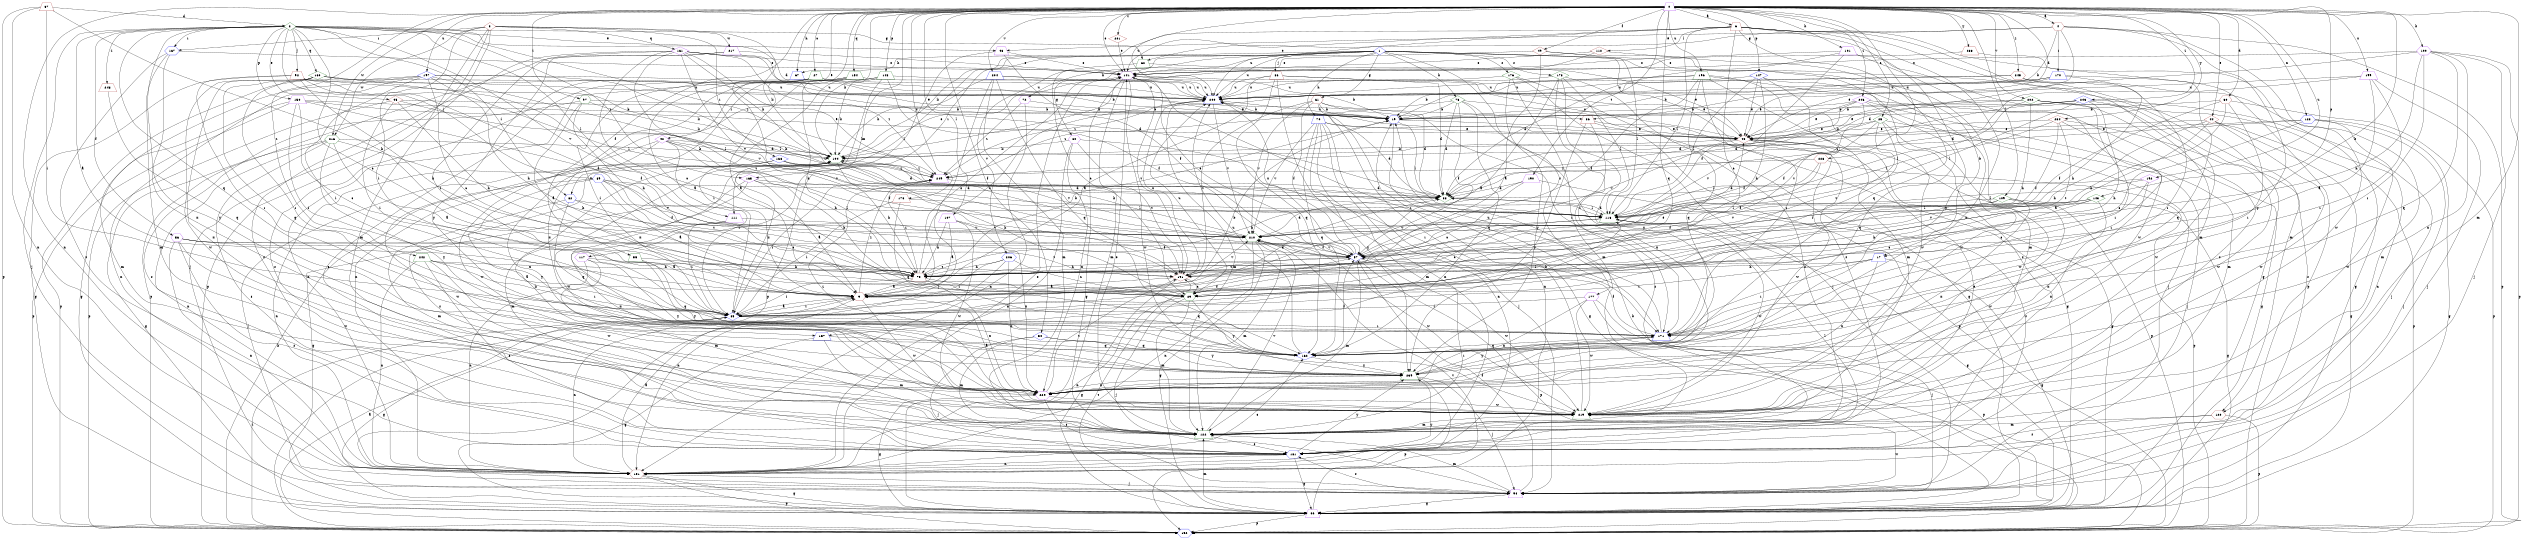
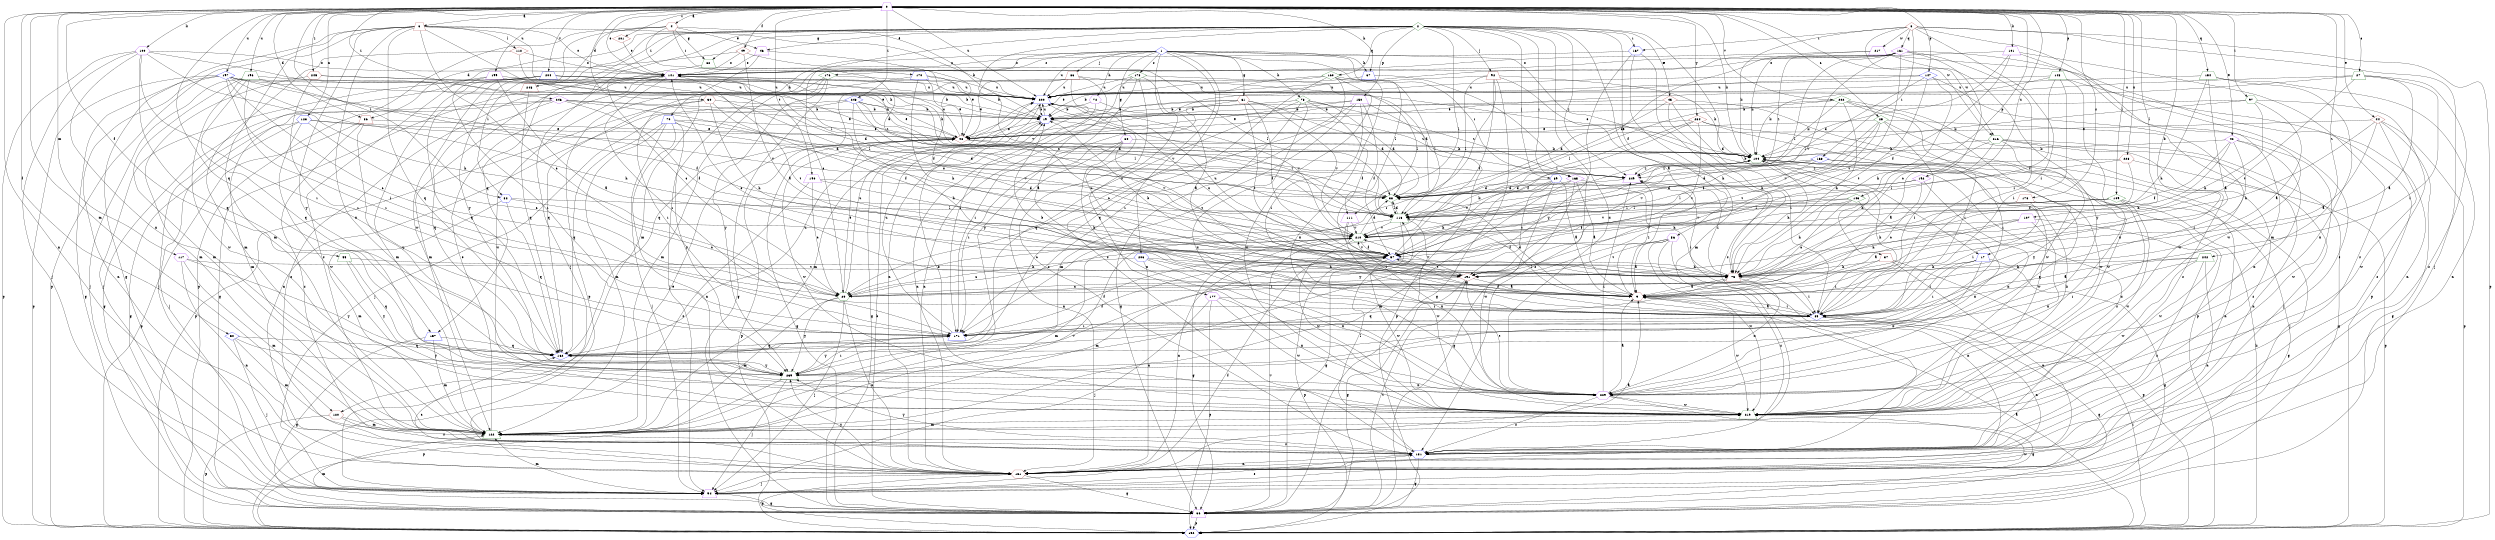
  strict digraph {
    node [color=brown shape=trapezium]
    0 [color=purple]
    4 [shape=hexagon]
    6
    17 [color=blue]
    25 [color=darkgreen shape=diamond]
    27 [color=darkgreen]
    30 [shape=hexagon]
    36
    42 [color=purple shape=diamond]
    44 [shape=diamond]
    49 [shape=diamond]
    50 [color=blue shape=diamond]
    55 [color=darkgreen]
    67 [color=blue]
    n15 [color=darkgreen label=97 shape=hexagon]
    82 [color=blue shape=hexagon]
    100 [color=purple shape=hexagon]
    101 [color=purple]
    104 [color=darkgreen shape=hexagon]
    107 [color=purple]
    109 [color=darkgreen shape=diamond]
    117 [color=purple shape=hexagon]
    120 [shape=hexagon]
    123 [color=blue shape=hexagon]
    131 [shape=hexagon]
    141 [color=purple shape=hexagon]
    143 [color=darkgreen shape=diamond]
    147 [color=blue shape=diamond]
    148 [color=darkgreen]
    154 [color=darkgreen]
    157 [color=blue]
    173
    190 [color=purple]
    192 [color=purple shape=diamond]
    196 [color=darkgreen]
    197 [color=blue shape=diamond]
    199 [color=purple]
    200 [color=blue]
    201 [shape=diamond]
    202 [color=darkgreen shape=diamond]
    204 [color=blue]
    216 [color=darkgreen shape=hexagon]
    228 [shape=hexagon]
    234 [shape=diamond]
-   238
    242 [color=darkgreen]
    243 [color=blue shape=diamond]
    245 [shape=hexagon]
    246 [color=purple shape=diamond]
    46 [color=purple]
    62 [color=darkgreen]
    152 [color=blue shape=hexagon]
    19 [color=blue shape=hexagon]
    38 [color=darkgreen shape=diamond]
    170 [color=blue]
    219 [color=darkgreen]
    239 [color=darkgreen]
    29 [color=darkgreen shape=hexagon]
    229 [color=purple shape=hexagon]
    122 [color=darkgreen]
    66 [color=purple]
    112 [shape=diamond]
    113 [color=darkgreen]
    162 [color=blue shape=diamond]
    85 [color=blue shape=diamond]
    75
    171 [color=blue]
    94 [color=purple]
    210 [color=darkgreen shape=hexagon]
    48 [shape=diamond]
    57 [color=blue shape=diamond]
    191 [shape=diamond]
    181 [color=blue shape=hexagon]
    9 [shape=hexagon]
    249 [color=purple]
    1 [color=blue shape=diamond]
    60 [color=purple shape=hexagon]
    61 [shape=hexagon]
    70 [color=blue]
    72 [color=purple shape=hexagon]
    73 [color=darkgreen shape=diamond]
    86
    111 [color=purple]
    165 [color=purple shape=diamond]
    176 [color=darkgreen shape=diamond]
    177 [color=purple shape=hexagon]
    178 [color=darkgreen shape=diamond]
    206 [color=blue shape=hexagon]
    2 [color=darkgreen shape=diamond]
    37
    45 [shape=diamond]
    56 [color=purple shape=hexagon]
    89 [color=blue shape=hexagon]
    92
    150 [color=purple]
    160 [color=darkgreen shape=diamond]
    167 [color=blue shape=hexagon]
    248
    3 [shape=diamond]
    161 [color=purple shape=diamond]
    168 [color=blue shape=diamond]
    217 [color=purple]
    0 -> 4 [label=a]
    0 -> 6 [label=a]
    0 -> 17 [label=b]
    0 -> 25 [label=c]
    0 -> 27 [label=c]
    0 -> 30 [label=d]
    0 -> 36 [label=d]
    0 -> 42 [label=e]
    0 -> 44 [label=e]
    0 -> 49 [label=f]
    0 -> 50 [label=f]
    0 -> 55 [label=f]
    0 -> 67 [label=h]
    0 -> n15 [label=i]
    0 -> 82 [label=i]
    0 -> 100 [label=k]
    0 -> 101 [label=k]
    0 -> 104 [label=k]
    0 -> 107 [label=l]
    0 -> 109 [label=l]
    0 -> 117 [label=m]
    0 -> 120 [label=m]
    0 -> 123 [label=n]
    0 -> 131 [label=n]
    0 -> 141 [label=o]
    0 -> 143 [label=p]
    0 -> 147 [label=p]
    0 -> 148 [label=p]
    0 -> 154 [label=q]
    0 -> 157 [label=q]
    0 -> 173 [label=s]
    0 -> 190 [label=t]
    0 -> 192 [label=u]
    0 -> 196 [label=u]
    0 -> 197 [label=u]
    0 -> 199 [label=u]
    0 -> 200 [label=u]
    0 -> 201 [label=v]
    0 -> 202 [label=v]
    0 -> 204 [label=v]
    0 -> 216 [label=w]
    0 -> 228 [label=x]
    0 -> 234 [label=y]
-   0 -> 238 [label=y]
    0 -> 242 [label=z]
    0 -> 243 [label=z]
    0 -> 245 [label=z]
    0 -> 246 [label=z]
    4 -> 46 [label=e]
    4 -> 62 [label=g]
    4 -> 152 [label=p]
    4 -> 19 [label=b]
    4 -> 38 [label=d]
    4 -> 170 [label=r]
    4 -> 219 [label=w]
    4 -> 239 [label=y]
    6 -> 104 [label=k]
    6 -> 141 [label=o]
    6 -> 200 [label=u]
    6 -> 152 [label=p]
    6 -> 239 [label=y]
    6 -> 29 [label=c]
    6 -> 229 [label=x]
    6 -> 122 [label=m]
    6 -> 66 [label=g]
    6 -> 112 [label=l]
    6 -> 113 [label=l]
    6 -> 162 [label=q]
    17 -> 229 [label=x]
    17 -> 66 [label=g]
    17 -> 85 [label=i]
    17 -> 75 [label=h]
    17 -> 171 [label=r]
    25 -> 219 [label=w]
    25 -> 85 [label=i]
    25 -> 94 [label=j]
    25 -> 210 [label=v]
    25 -> 48 [label=e]
    25 -> 57 [label=f]
    25 -> 191 [label=t]
    27 -> 200 [label=u]
    27 -> 85 [label=i]
    27 -> 48 [label=e]
    27 -> 191 [label=t]
    27 -> 181 [label=s]
    27 -> 9 [label=a]
    30 -> 152 [label=p]
    30 -> 19 [label=b]
    30 -> 75 [label=h]
    30 -> 171 [label=r]
    30 -> 57 [label=f]
    36 -> 152 [label=p]
    36 -> 239 [label=y]
    36 -> 48 [label=e]
    36 -> 181 [label=s]
    42 -> 104 [label=k]
    42 -> 219 [label=w]
    42 -> 229 [label=x]
    42 -> 85 [label=i]
    42 -> 75 [label=h]
    42 -> 57 [label=f]
-   42 -> 249 [label=z]
    44 -> 152 [label=p]
    44 -> 219 [label=w]
    44 -> 66 [label=g]
    44 -> 75 [label=h]
    44 -> 48 [label=e]
    44 -> 9 [label=a]
    49 -> 141 [label=o]
    49 -> 113 [label=l]
    49 -> 181 [label=s]
    49 -> 9 [label=a]
    50 -> 239 [label=y]
    50 -> 122 [label=m]
    50 -> 162 [label=q]
    50 -> 94 [label=j]
    55 -> 239 [label=y]
    55 -> 162 [label=q]
    55 -> 75 [label=h]
    67 -> 200 [label=u]
    67 -> 181 [label=s]
    n15 -> 104 [label=k]
    n15 -> 19 [label=b]
    n15 -> 75 [label=h]
    n15 -> 181 [label=s]
    n15 -> 9 [label=a]
    82 -> 29 [label=c]
    82 -> 122 [label=m]
    82 -> 113 [label=l]
    82 -> 162 [label=q]
    100 -> 141 [label=o]
    100 -> 152 [label=p]
    100 -> 229 [label=x]
    100 -> 162 [label=q]
    100 -> 75 [label=h]
    100 -> 171 [label=r]
    100 -> 94 [label=j]
    100 -> 48 [label=e]
    101 -> 141 [label=o]
    101 -> 38 [label=d]
    101 -> 219 [label=w]
    101 -> 57 [label=f]
    101 -> 181 [label=s]
    104 -> 141 [label=o]
    104 -> 219 [label=w]
    104 -> 75 [label=h]
    104 -> 181 [label=s]
    104 -> 249 [label=z]
    107 -> 219 [label=w]
    107 -> 229 [label=x]
    107 -> 75 [label=h]
    107 -> 210 [label=v]
    107 -> 9 [label=a]
    109 -> 219 [label=w]
    109 -> 229 [label=x]
    109 -> 66 [label=g]
    109 -> 113 [label=l]
    109 -> 210 [label=v]
    109 -> 57 [label=f]
    117 -> 131 [label=n]
    117 -> 239 [label=y]
    117 -> 122 [label=m]
    117 -> 191 [label=t]
    120 -> 152 [label=p]
    120 -> 122 [label=m]
    120 -> 181 [label=s]
    123 -> 219 [label=w]
    123 -> 29 [label=c]
    123 -> 66 [label=g]
    123 -> 94 [label=j]
    123 -> 48 [label=e]
    123 -> 249 [label=z]
    131 -> 141 [label=o]
    131 -> 152 [label=p]
    131 -> 239 [label=y]
    131 -> 66 [label=g]
    131 -> 162 [label=c]
    131 -> 94 [label=j]
    131 -> 9 [label=a]
    141 -> 200 [label=u]
    141 -> 219 [label=w]
    141 -> 122 [label=m]
    141 -> 66 [label=g]
    141 -> 171 [label=r]
    141 -> 191 [label=t]
    143 -> 29 [label=c]
    143 -> 229 [label=x]
    143 -> 113 [label=l]
    143 -> 75 [label=h]
    143 -> 210 [label=v]
    147 -> 200 [label=u]
    147 -> 219 [label=w]
    147 -> 113 [label=l]
    147 -> 75 [label=h]
    147 -> 48 [label=e]
    147 -> 191 [label=t]
    148 -> 104 [label=k]
    148 -> 131 [label=n]
    148 -> 200 [label=u]
    148 -> 229 [label=x]
    148 -> 85 [label=i]
    148 -> 57 [label=f]
    154 -> 131 [label=n]
    154 -> 200 [label=u]
    154 -> 229 [label=x]
    154 -> 75 [label=h]
    154 -> 9 [label=a]
    157 -> 122 [label=m]
    157 -> 66 [label=g]
    157 -> 162 [label=q]
    173 -> 113 [label=l]
    173 -> 162 [label=q]
    173 -> 85 [label=i]
    190 -> 38 [label=d]
    190 -> 29 [label=c]
    190 -> 75 [label=h]
    190 -> 181 [label=s]
    192 -> 38 [label=d]
    192 -> 29 [label=c]
    192 -> 229 [label=x]
    192 -> 113 [label=l]
    196 -> 200 [label=u]
    196 -> 219 [label=w]
    196 -> 122 [label=m]
    196 -> 162 [label=q]
    196 -> 171 [label=r]
    196 -> 94 [label=j]
    196 -> 57 [label=f]
    196 -> 249 [label=z]
    197 -> 131 [label=n]
    197 -> 200 [label=u]
    197 -> 152 [label=p]
    197 -> 29 [label=c]
    197 -> 66 [label=g]
    197 -> 113 [label=l]
    197 -> 85 [label=i]
    197 -> 75 [label=h]
    197 -> 210 [label=v]
    199 -> 200 [label=u]
    199 -> 38 [label=d]
    199 -> 171 [label=r]
    199 -> 94 [label=j]
    199 -> 9 [label=a]
    200 -> 19 [label=b]
    200 -> 122 [label=m]
    200 -> 210 [label=v]
    201 -> 141 [label=o]
    202 -> 104 [label=k]
    202 -> 19 [label=b]
    202 -> 219 [label=w]
    202 -> 113 [label=l]
    202 -> 75 [label=h]
    202 -> 171 [label=r]
    202 -> 181 [label=s]
    204 -> 104 [label=k]
    204 -> 200 [label=u]
    204 -> 19 [label=b]
    204 -> 122 [label=m]
    204 -> 162 [label=q]
    204 -> 94 [label=j]
    216 -> 104 [label=k]
    216 -> 131 [label=n]
    216 -> 239 [label=y]
    216 -> 66 [label=g]
    216 -> 75 [label=h]
    216 -> 181 [label=s]
    216 -> 9 [label=a]
    228 -> 152 [label=p]
    228 -> 113 [label=l]
    228 -> 57 [label=f]
    228 -> 249 [label=z]
    234 -> 219 [label=w]
    234 -> 113 [label=l]
    234 -> 171 [label=r]
    234 -> 48 [label=e]
    234 -> 57 [label=f]
    234 -> 191 [label=t]
-   238 -> 141 [label=o]
-   238 -> 66 [label=g]
    242 -> 131 [label=n]
    242 -> 219 [label=w]
    242 -> 75 [label=h]
    242 -> 171 [label=r]
    242 -> 181 [label=s]
    242 -> 9 [label=a]
    243 -> 131 [label=n]
    243 -> 19 [label=b]
    243 -> 38 [label=d]
    243 -> 113 [label=l]
    243 -> 94 [label=j]
    243 -> 48 [label=e]
    243 -> 9 [label=h]
    245 -> 200 [label=u]
    245 -> 19 [label=b]
    245 -> 122 [label=m]
    245 -> 171 [label=r]
    246 -> 19 [label=b]
    246 -> 38 [label=d]
    246 -> 122 [label=m]
    246 -> 66 [label=g]
    246 -> 162 [label=q]
    246 -> 48 [label=e]
    246 -> 57 [label=f]
    46 -> 141 [label=o]
    46 -> 152 [label=p]
    46 -> 57 [label=f]
    62 -> 29 [label=c]
    62 -> 48 [label=e]
    152 -> 104 [label=k]
    152 -> 85 [label=i]
    152 -> 9 [label=a]
    19 -> 200 [label=u]
    19 -> 66 [label=g]
    19 -> 113 [label=l]
    19 -> 48 [label=e]
    38 -> 113 [label=l]
    170 -> 200 [label=u]
    170 -> 19 [label=b]
    170 -> 162 [label=q]
    170 -> 75 [label=h]
    170 -> 48 [label=e]
    219 -> 104 [label=k]
    219 -> 19 [label=b]
    219 -> 122 [label=m]
    239 -> 152 [label=p]
    239 -> 229 [label=x]
    239 -> 171 [label=r]
    239 -> 94 [label=j]
    29 -> 104 [label=k]
    29 -> 131 [label=n]
    29 -> 200 [label=u]
    29 -> 239 [label=y]
    29 -> 122 [label=m]
    29 -> 94 [label=j]
    29 -> 48 [label=e]
    229 -> 219 [label=w]
    229 -> 66 [label=g]
    229 -> 191 [label=t]
    229 -> 181 [label=s]
    229 -> 9 [label=a]
    229 -> 249 [label=z]
    122 -> 141 [label=o]
    122 -> 210 [label=v]
    122 -> 48 [label=e]
    122 -> 181 [label=s]
    66 -> 152 [label=p]
    66 -> 19 [label=b]
    66 -> 122 [label=m]
    66 -> 210 [label=v]
    66 -> 191 [label=t]
    112 -> 104 [label=k]
    112 -> 141 [label=o]
    112 -> 122 [label=m]
    113 -> 38 [label=d]
    113 -> 219 [label=w]
    113 -> 29 [label=c]
    113 -> 66 [label=g]
    113 -> 210 [label=v]
    162 -> 200 [label=u]
    162 -> 239 [label=y]
    162 -> 57 [label=f]
    85 -> 104 [label=k]
    85 -> 131 [label=n]
    85 -> 19 [label=b]
    85 -> 66 [label=g]
    85 -> 113 [label=l]
    85 -> 171 [label=r]
    85 -> 57 [label=f]
    85 -> 9 [label=a]
    75 -> 200 [label=u]
    75 -> 19 [label=b]
    75 -> 229 [label=x]
    75 -> 162 [label=q]
    75 -> 85 [label=i]
    75 -> 9 [label=a]
    75 -> 249 [label=z]
    171 -> 200 [label=u]
    171 -> 239 [label=y]
    171 -> 162 [label=q]
    171 -> 57 [label=f]
    94 -> 219 [label=w]
    94 -> 122 [label=m]
    94 -> 66 [label=g]
    94 -> 57 [label=f]
    94 -> 181 [label=s]
    210 -> 104 [label=k]
    210 -> 131 [label=n]
    210 -> 38 [label=d]
    210 -> 219 [label=w]
    210 -> 122 [label=m]
    210 -> 66 [label=g]
    210 -> 57 [label=f]
    48 -> 104 [label=k]
    48 -> 141 [label=o]
    48 -> 152 [label=p]
    48 -> 219 [label=w]
    48 -> 66 [label=g]
    48 -> 210 [label=v]
    57 -> 141 [label=o]
    57 -> 200 [label=u]
    57 -> 152 [label=p]
    57 -> 219 [label=w]
    57 -> 122 [label=m]
    57 -> 75 [label=h]
    57 -> 210 [label=v]
    57 -> 191 [label=t]
    191 -> 200 [label=u]
    191 -> 29 [label=c]
    191 -> 66 [label=g]
    191 -> 210 [label=v]
    191 -> 9 [label=a]
    181 -> 131 [label=n]
    181 -> 239 [label=y]
    181 -> 66 [label=g]
    181 -> 113 [label=l]
    9 -> 141 [label=o]
    9 -> 38 [label=d]
    9 -> 219 [label=w]
    9 -> 85 [label=i]
    9 -> 249 [label=z]
    249 -> 38 [label=d]
    249 -> 85 [label=i]
    1 -> 17 [label=b]
    1 -> 67 [label=h]
    1 -> 120 [label=m]
    1 -> 200 [label=u]
    1 -> 181 [label=s]
    1 -> 60 [label=g]
    1 -> 61 [label=g]
    1 -> 70 [label=h]
    1 -> 72 [label=h]
    1 -> 73 [label=h]
    1 -> 86 [label=j]
    1 -> 111 [label=l]
    1 -> 165 [label=r]
    1 -> 176 [label=s]
    1 -> 177 [label=s]
    1 -> 178 [label=s]
    1 -> 206 [label=v]
    60 -> 104 [label=k]
    60 -> 131 [label=n]
    60 -> 229 [label=x]
    60 -> 171 [label=r]
    60 -> 191 [label=t]
    61 -> 131 [label=n]
    61 -> 19 [label=b]
    61 -> 38 [label=d]
    61 -> 171 [label=r]
    61 -> 210 [label=v]
    61 -> 57 [label=f]
    61 -> 191 [label=t]
    70 -> 131 [label=n]
    70 -> 38 [label=d]
    70 -> 239 [label=y]
    70 -> 122 [label=m]
    70 -> 162 [label=q]
    70 -> 94 [label=j]
    70 -> 210 [label=v]
    70 -> 48 [label=e]
    72 -> 131 [label=n]
    72 -> 19 [label=b]
    72 -> 249 [label=z]
    73 -> 19 [label=b]
    73 -> 38 [label=d]
    73 -> 229 [label=x]
    73 -> 66 [label=g]
    73 -> 162 [label=q]
    73 -> 57 [label=f]
    73 -> 249 [label=z]
    86 -> 131 [label=n]
    86 -> 200 [label=u]
    86 -> 38 [label=d]
    86 -> 162 [label=q]
    86 -> 48 [label=e]
    86 -> 9 [label=a]
    111 -> 229 [label=x]
    111 -> 85 [label=i]
    111 -> 210 [label=v]
    165 -> 38 [label=d]
    165 -> 122 [label=m]
    165 -> 66 [label=g]
    165 -> 75 [label=h]
    165 -> 9 [label=a]
    176 -> 200 [label=u]
    176 -> 239 [label=y]
    176 -> 122 [label=m]
    176 -> 66 [label=g]
    176 -> 94 [label=j]
    177 -> 152 [label=p]
    177 -> 219 [label=w]
    177 -> 229 [label=x]
    177 -> 85 [label=i]
    177 -> 94 [label=j]
    178 -> 200 [label=u]
    178 -> 239 [label=y]
    178 -> 113 [label=l]
    178 -> 171 [label=r]
    178 -> 181 [label=s]
    178 -> 9 [label=a]
    206 -> 131 [label=n]
    206 -> 29 [label=c]
    206 -> 229 [label=x]
    206 -> 85 [label=i]
    206 -> 75 [label=h]
    2 -> 36 [label=d]
    2 -> 82 [label=i]
    2 -> 157 [label=q]
    2 -> 46 [label=e]
    2 -> 62 [label=g]
    2 -> 29 [label=c]
    2 -> 229 [label=x]
    2 -> 94 [label=j]
    2 -> 210 [label=v]
    2 -> 9 [label=a]
    2 -> 249 [label=z]
    2 -> 111 [label=l]
    2 -> 165 [label=r]
-   37 -> 2 [label=d]
+   2 -> 37 [label=d]
    2 -> 45 [label=e]
    2 -> 56 [label=f]
    2 -> 89 [label=j]
    2 -> 92 [label=j]
    2 -> 150 [label=p]
    2 -> 160 [label=q]
    2 -> 167 [label=r]
    2 -> 248 [label=z]
    37 -> 131 [label=n]
    37 -> 152 [label=p]
    37 -> 85 [label=i]
    37 -> 75 [label=h]
    45 -> 152 [label=p]
    45 -> 19 [label=b]
    45 -> 38 [label=d]
    45 -> 85 [label=i]
    45 -> 75 [label=h]
    56 -> 131 [label=n]
    56 -> 219 [label=w]
    56 -> 57 [label=f]
    56 -> 191 [label=t]
    56 -> 181 [label=s]
    56 -> 9 [label=a]
    89 -> 38 [label=d]
    89 -> 219 [label=w]
    89 -> 239 [label=y]
    89 -> 210 [label=v]
-   89 -> 57 [label=f]
    89 -> 191 [label=t]
    89 -> 9 [label=a]
    92 -> 104 [label=k]
    92 -> 200 [label=u]
    92 -> 66 [label=g]
    92 -> 113 [label=l]
    92 -> 75 [label=h]
    92 -> 171 [label=r]
    92 -> 57 [label=f]
    150 -> 152 [label=p]
    150 -> 19 [label=b]
    150 -> 29 [label=c]
    150 -> 122 [label=m]
    150 -> 85 [label=i]
    150 -> 48 [label=e]
    150 -> 57 [label=f]
    160 -> 200 [label=u]
    160 -> 19 [label=b]
    160 -> 219 [label=w]
    160 -> 229 [label=x]
    160 -> 113 [label=l]
    160 -> 162 [label=q]
    160 -> 171 [label=r]
    167 -> 141 [label=o]
    167 -> 239 [label=y]
    167 -> 122 [label=m]
    167 -> 181 [label=s]
    248 -> 162 [label=q]
    3 -> 104 [label=k]
    3 -> 216 [label=w]
    3 -> 152 [label=p]
    3 -> 122 [label=m]
    3 -> 85 [label=i]
    3 -> 94 [label=j]
    3 -> 167 [label=r]
    3 -> 161 [label=q]
    3 -> 168 [label=r]
    3 -> 217 [label=w]
    161 -> 104 [label=k]
    161 -> 141 [label=o]
    161 -> 29 [label=c]
    161 -> 113 [label=l]
    161 -> 85 [label=i]
    161 -> 210 [label=v]
    161 -> 48 [label=e]
    161 -> 191 [label=t]
    161 -> 181 [label=s]
    161 -> 249 [label=z]
    168 -> 131 [label=n]
    168 -> 38 [label=d]
    168 -> 94 [label=j]
    168 -> 210 [label=v]
    168 -> 249 [label=z]
    217 -> 141 [label=o]
    217 -> 152 [label=p]
    217 -> 38 [label=d]
    217 -> 239 [label=y]
  }
